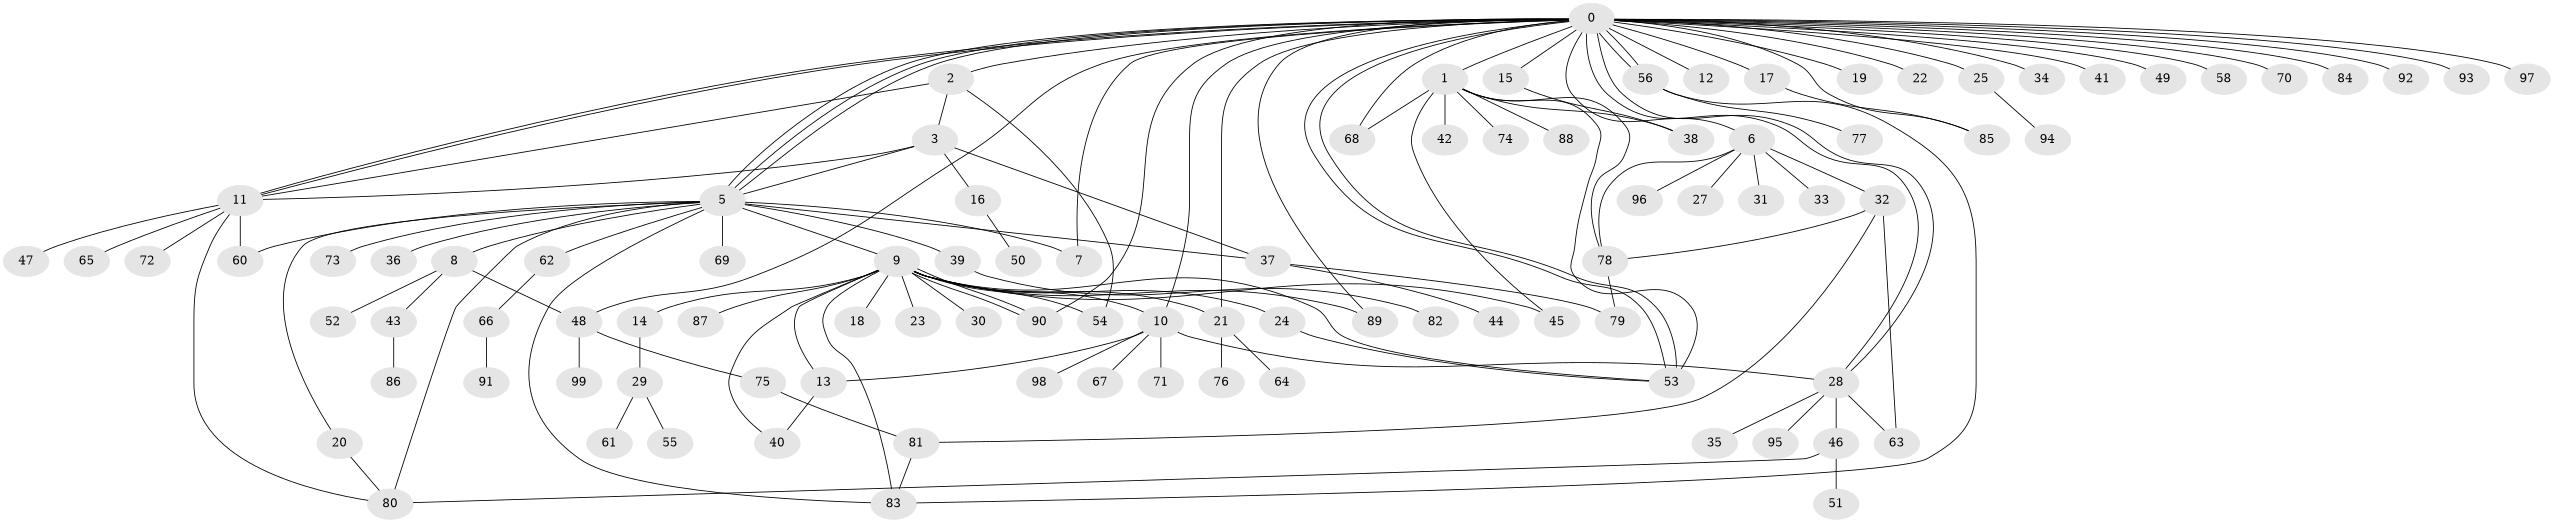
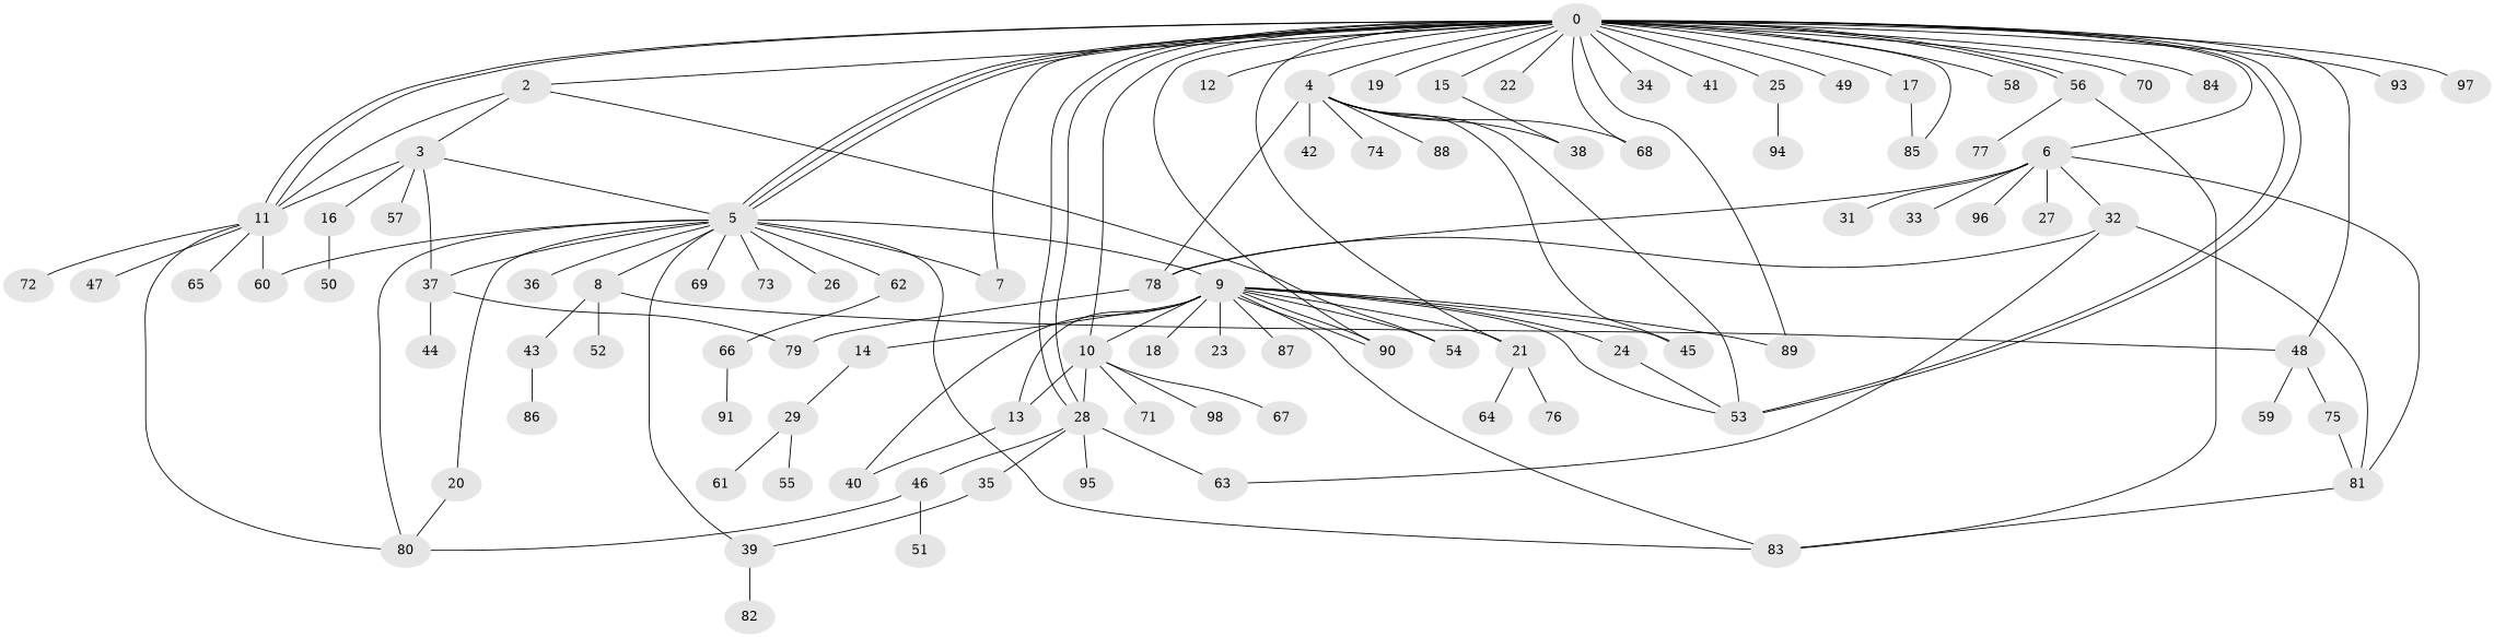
  graph {
    node [color=gray90 style=filled]
    n1 [label=0]
    2
-   4 [label=1]
+   4
    5
    6
    7
    10
    11
    12
    15
    17
    19
    21
    22
    25
    28
    34
    41
    48
    49
    53
    56
    58
    68
    70
    84
    85
    89
    90
-   92
    93
    97
    3
    54
    38
    42
    45
    74
    78
    88
    37
    8
    9
    20
+   26
    36
    39
    62
    69
    73
    80
    83
    60
    27
    31
    32
    33
    81
    96
    13
    67
    71
    98
    47
    65
    72
    64
    76
    94
    35
    46
    63
    95
-   59 [label=99]
+   59
    75
    77
    16
+   57
    50
    44
    79
    43
    52
    14
    18
    23
    24
-   30
    40
    87
    82
    66
    86
    29
    55
    61
    51
    91
    n1 -- 2
    n1 -- 4
    n1 -- 5
    n1 -- 5
    n1 -- 5
    n1 -- 6
    n1 -- 7
    n1 -- 10
    n1 -- 11
    n1 -- 11
    n1 -- 12
    n1 -- 15
    n1 -- 17
    n1 -- 19
    n1 -- 21
    n1 -- 22
    n1 -- 25
    n1 -- 28
    n1 -- 28
    n1 -- 34
    n1 -- 41
    n1 -- 48
    n1 -- 49
    n1 -- 53
    n1 -- 53
    n1 -- 56
    n1 -- 56
    n1 -- 58
    n1 -- 68
    n1 -- 70
    n1 -- 84
    n1 -- 85
    n1 -- 89
    n1 -- 90
-   n1 -- 92
    n1 -- 93
    n1 -- 97
    2 -- 11
    2 -- 3
    2 -- 54
    4 -- 53
    4 -- 68
    4 -- 38
    4 -- 42
    4 -- 45
    4 -- 74
    4 -- 78
    4 -- 88
    5 -- 7
    5 -- 37
    5 -- 8
    5 -- 9
    5 -- 20
+   5 -- 26
    5 -- 36
    5 -- 39
    5 -- 62
    5 -- 69
    5 -- 73
    5 -- 80
    5 -- 83
    5 -- 60
    6 -- 78
    6 -- 27
    6 -- 31
    6 -- 32
    6 -- 33
+   6 -- 81
    6 -- 96
    10 -- 28
    10 -- 13
    10 -- 67
    10 -- 71
    10 -- 98
    11 -- 80
    11 -- 60
    11 -- 47
    11 -- 65
    11 -- 72
    15 -- 38
    17 -- 85
    21 -- 64
    21 -- 76
    25 -- 94
    28 -- 35
    28 -- 46
    28 -- 63
    28 -- 95
    48 -- 59
    48 -- 75
    56 -- 83
    56 -- 77
    3 -- 5
    3 -- 11
    3 -- 37
    3 -- 16
+   3 -- 57
    78 -- 79
    37 -- 44
    37 -- 79
    8 -- 48
    8 -- 43
    8 -- 52
    9 -- 10
    9 -- 21
    9 -- 53
    9 -- 89
    9 -- 90
    9 -- 90
    9 -- 54
    9 -- 45
    9 -- 83
    9 -- 13
    9 -- 14
    9 -- 18
    9 -- 23
    9 -- 24
-   9 -- 30
    9 -- 40
    9 -- 87
    20 -- 80
    39 -- 82
    62 -- 66
    32 -- 78
    32 -- 81
    32 -- 63
    81 -- 83
    13 -- 40
+   35 -- 39
    46 -- 80
    46 -- 51
    75 -- 81
    16 -- 50
    43 -- 86
    14 -- 29
    24 -- 53
    66 -- 91
    29 -- 55
    29 -- 61
  }
